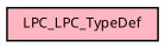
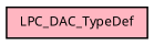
  digraph {
    rankdir=TB
-   n1 [color=black fillcolor=lightpink fontname=Sans fontsize=8 height=0.2 label=LPC_LPC_TypeDef shape=record style=filled width=0.4]
+   n1 [color=black fillcolor=lightpink fontname=Sans fontsize=8 height=0.2 label=LPC_DAC_TypeDef shape=record style=filled width=0.4]
  }
